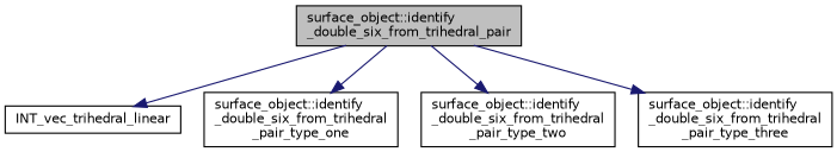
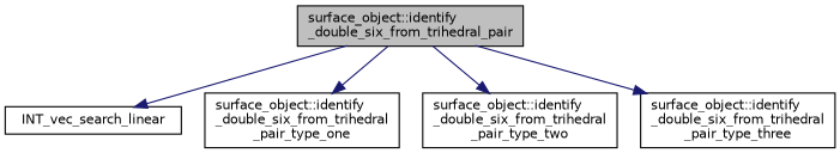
  digraph {
    rankdir=TB
    node [color=black fillcolor=white fontname=Helvetica fontsize=10 shape=record style=filled]
    edge [color=midnightblue fontname=Helvetica fontsize=10 labelfontname=Helvetica labelfontsize=10 style=solid]
    n1 [fillcolor=grey75 fontcolor=black height=0.2 label="surface_object::identify\l_double_six_from_trihedral_pair" width=0.4]
-   n2 [height=0.2 label=INT_vec_trihedral_linear width=0.4]
+   n2 [height=0.2 label=INT_vec_search_linear width=0.4]
    n3 [height=0.2 label="surface_object::identify\l_double_six_from_trihedral\l_pair_type_one" width=0.4]
    n4 [height=0.2 label="surface_object::identify\l_double_six_from_trihedral\l_pair_type_two" width=0.4]
    n5 [height=0.2 label="surface_object::identify\l_double_six_from_trihedral\l_pair_type_three" width=0.4]
    n1 -> n2
    n1 -> n3
    n1 -> n4
    n1 -> n5
  }
